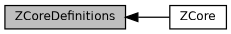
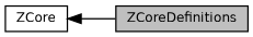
  digraph {
    rankdir=LR
    node [color=black fontname=Helvetica fontsize=10 shape=record style=filled]
    n1 [fillcolor=grey75 fontcolor=black height=0.2 label=ZCoreDefinitions width=0.4]
    n2 [fillcolor=white height=0.2 label=ZCore width=0.4]
-   n1 -> n2 [dir=back fontname=Helvetica fontsize=10 labelfontname=Helvetica labelfontsize=10 shape=plaintext style=solid]
+   n2 -> n1 [dir=back fontname=Helvetica fontsize=10 labelfontname=Helvetica labelfontsize=10 shape=plaintext style=solid]
  }
